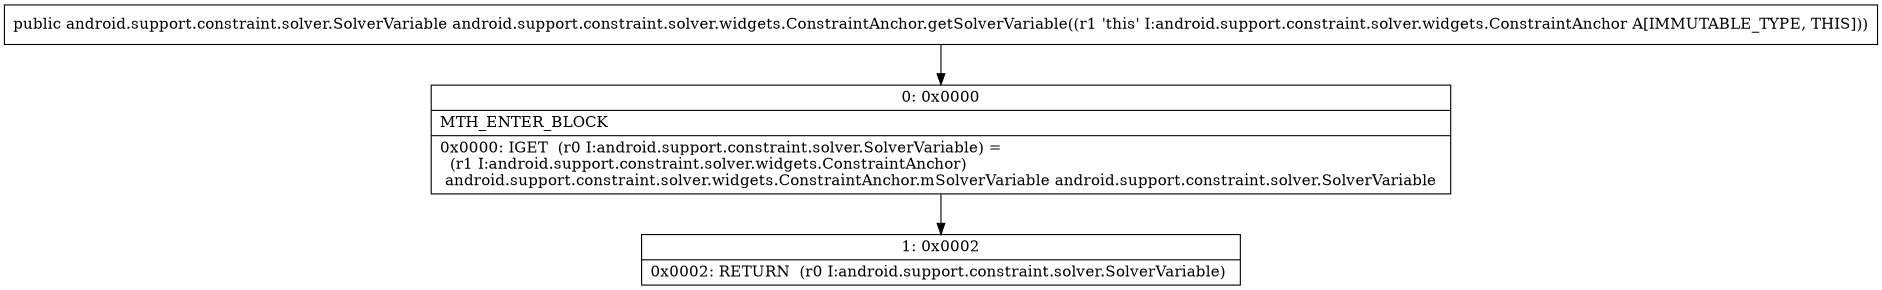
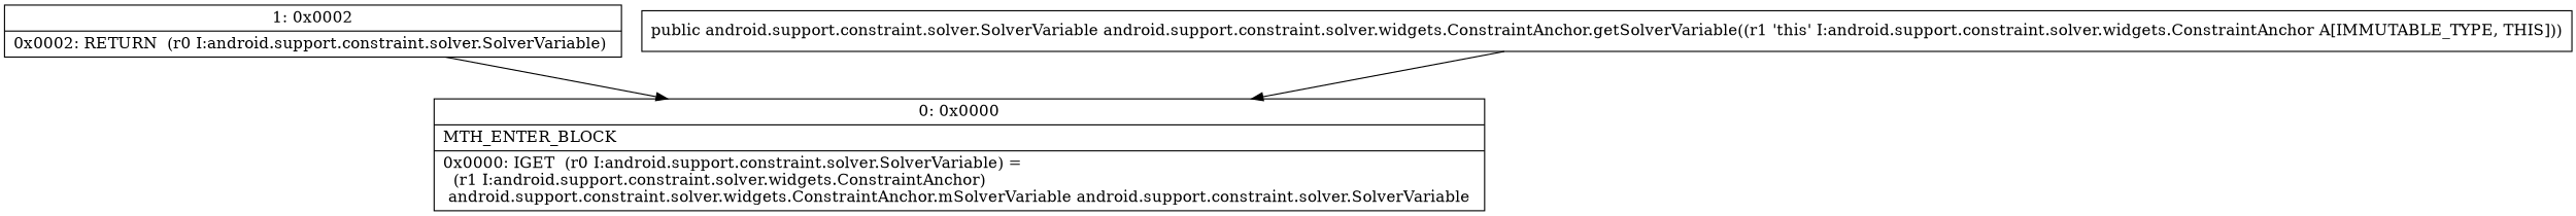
  digraph {
    node [shape=record]
    n1 [label="{0\:\ 0x0000|MTH_ENTER_BLOCK\l|0x0000: IGET  (r0 I:android.support.constraint.solver.SolverVariable) = \l  (r1 I:android.support.constraint.solver.widgets.ConstraintAnchor)\l android.support.constraint.solver.widgets.ConstraintAnchor.mSolverVariable android.support.constraint.solver.SolverVariable \l}"]
    n2 [label="{1\:\ 0x0002|0x0002: RETURN  (r0 I:android.support.constraint.solver.SolverVariable) \l}"]
    n3 [label="{public android.support.constraint.solver.SolverVariable android.support.constraint.solver.widgets.ConstraintAnchor.getSolverVariable((r1 'this' I:android.support.constraint.solver.widgets.ConstraintAnchor A[IMMUTABLE_TYPE, THIS])) }"]
-   n1 -> n2
+   n2 -> n1
    n3 -> n1
  }
